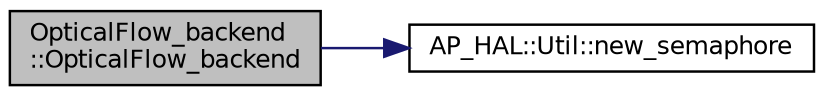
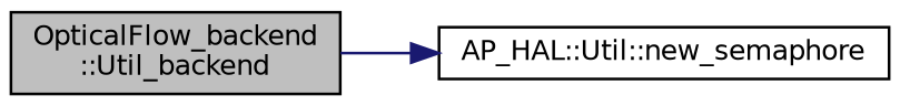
  digraph {
    rankdir=LR
    node [color=black fontname=Helvetica fontsize=10 shape=record style=filled]
-   n1 [fillcolor=grey75 fontcolor=black height=0.2 label="OpticalFlow_backend\l::OpticalFlow_backend" width=0.4]
+   n1 [fillcolor=grey75 fontcolor=black height=0.2 label="OpticalFlow_backend\l::Util_backend" width=0.4]
    n2 [fillcolor=white height=0.2 label="AP_HAL::Util::new_semaphore" width=0.4]
    n1 -> n2 [color=midnightblue fontname=Helvetica fontsize=10 labelfontname=Helvetica labelfontsize=10 style=solid]
  }
